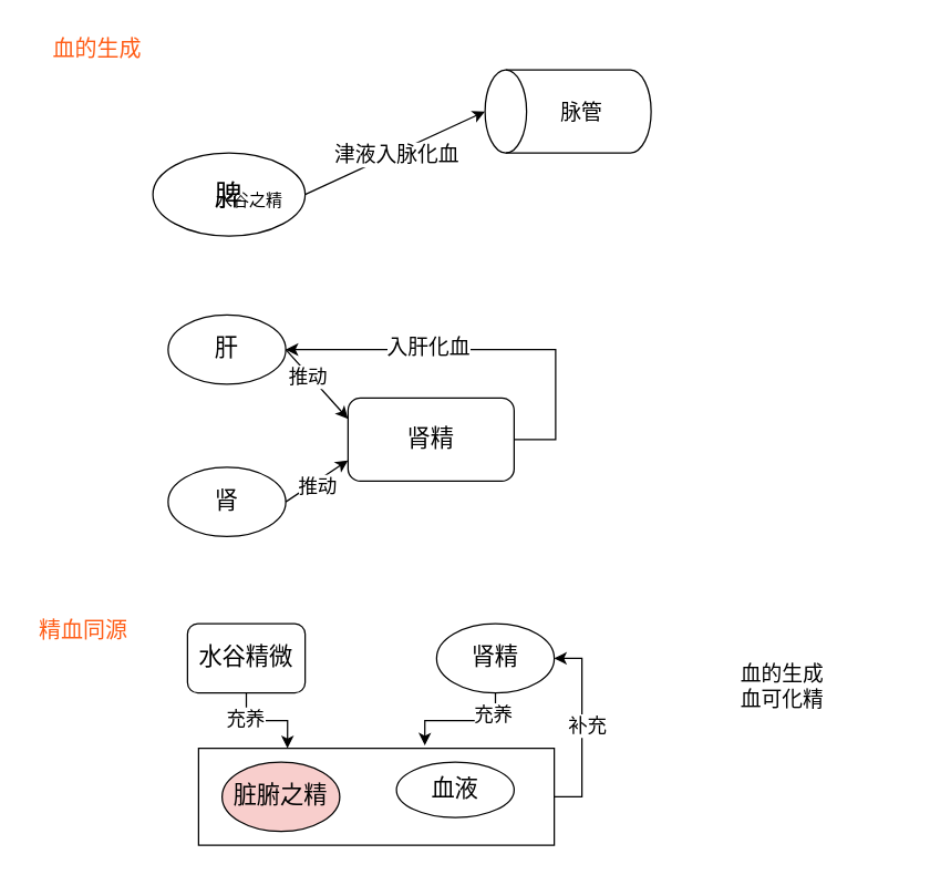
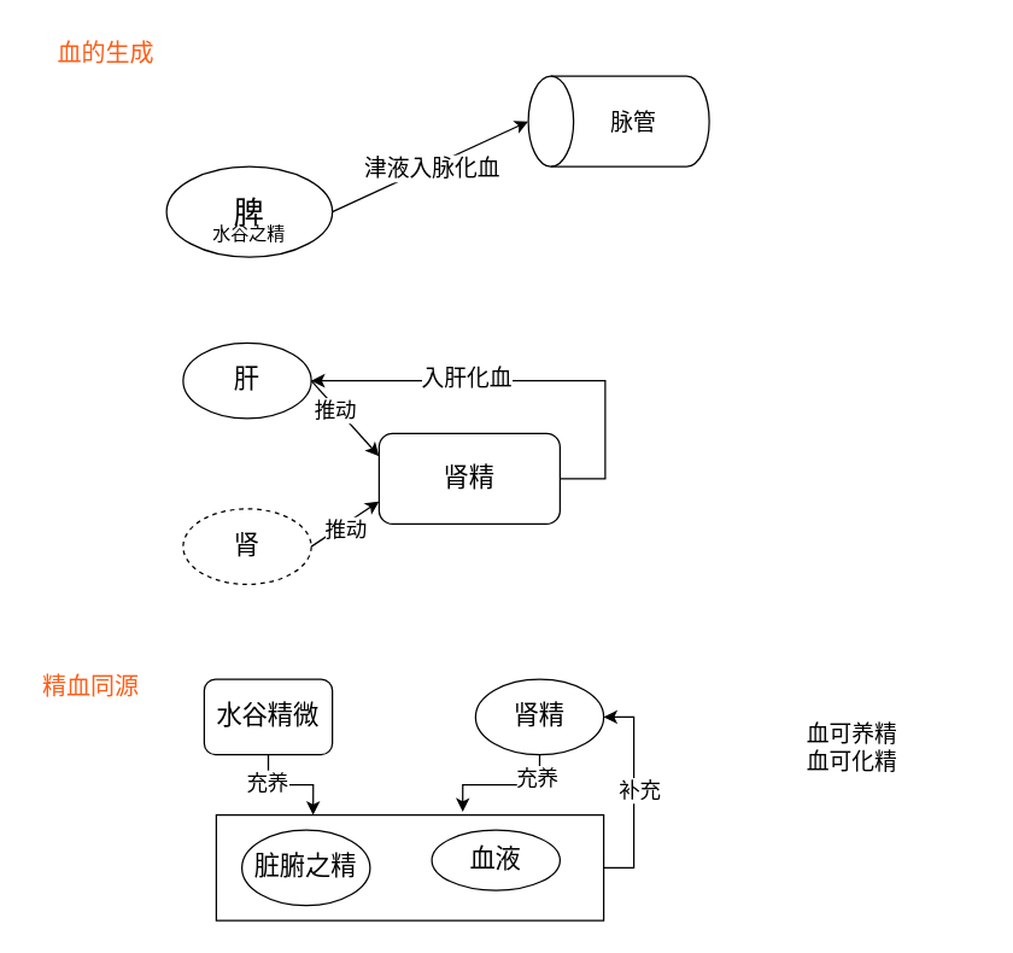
  <mxCell id="0" />
  <mxCell id="1" parent="0" />
  <mxCell id="2" style="edgeStyle=orthogonalEdgeStyle;rounded=0;orthogonalLoop=1;jettySize=auto;html=1;exitX=1;exitY=0.5;exitDx=0;exitDy=0;entryX=1;entryY=0.5;entryDx=0;entryDy=0;" edge="1" parent="1" source="4" target="20"><mxGeometry relative="1" as="geometry" /></mxCell>
  <mxCell id="3" value="&lt;font style=&quot;font-size: 14px;&quot;&gt;补充&lt;/font&gt;" style="edgeLabel;html=1;align=center;verticalAlign=middle;resizable=0;points=[];" vertex="1" connectable="0" parent="2"><mxGeometry x="0.026" y="-3" relative="1" as="geometry"><mxPoint as="offset" /></mxGeometry></mxCell>
  <mxCell id="4" value="" style="rounded=0;whiteSpace=wrap;html=1;" vertex="1" parent="1"><mxGeometry x="143" y="540" width="257" height="70" as="geometry" /></mxCell>
  <mxCell id="5" value="肾精" style="rounded=1;whiteSpace=wrap;html=1;fontSize=17;" vertex="1" parent="1"><mxGeometry x="251" y="287" width="120" height="60" as="geometry" /></mxCell>
  <mxCell id="6" value="脾" style="ellipse;whiteSpace=wrap;html=1;fontSize=20;" vertex="1" parent="1"><mxGeometry x="110" y="110" width="110" height="60" as="geometry" /></mxCell>
  <mxCell id="7" value="" style="shape=cylinder3;whiteSpace=wrap;html=1;boundedLbl=1;backgroundOutline=1;size=15;rotation=-90;" vertex="1" parent="1"><mxGeometry x="380" y="20" width="60" height="120" as="geometry" /></mxCell>
  <mxCell id="8" value="" style="endArrow=classic;html=1;rounded=0;exitX=1;exitY=0.5;exitDx=0;exitDy=0;entryX=0.5;entryY=0;entryDx=0;entryDy=0;entryPerimeter=0;" edge="1" parent="1" source="6" target="7"><mxGeometry width="50" height="50" relative="1" as="geometry"><mxPoint x="250" y="150" as="sourcePoint" /><mxPoint x="300" y="100" as="targetPoint" /></mxGeometry></mxCell>
  <mxCell id="9" value="津液入脉化血" style="edgeLabel;html=1;align=center;verticalAlign=middle;resizable=0;points=[];fontSize=15;" vertex="1" connectable="0" parent="8"><mxGeometry x="0.009" y="-1" relative="1" as="geometry"><mxPoint as="offset" /></mxGeometry></mxCell>
  <mxCell id="10" value="脉管" style="text;html=1;strokeColor=none;fillColor=none;align=center;verticalAlign=middle;whiteSpace=wrap;rounded=0;fontSize=15;" vertex="1" parent="1"><mxGeometry x="390" y="65" width="60" height="30" as="geometry" /></mxCell>
- <mxCell id="11" value="水谷之精" style="text;html=1;strokeColor=none;fillColor=none;align=center;verticalAlign=middle;whiteSpace=wrap;rounded=0;" vertex="1" parent="1"><mxGeometry x="150" y="130" width="60" height="30" as="geometry" /></mxCell>
+ <mxCell id="11" value="水谷之精" style="text;html=1;strokeColor=none;fillColor=none;align=center;verticalAlign=middle;whiteSpace=wrap;rounded=0;" vertex="1" parent="1"><mxGeometry x="135" y="140" width="60" height="30" as="geometry" /></mxCell>
  <mxCell id="12" value="肝" style="ellipse;whiteSpace=wrap;html=1;fontSize=17;" vertex="1" parent="1"><mxGeometry x="121" y="227" width="85" height="50" as="geometry" /></mxCell>
- <mxCell id="13" value="肾" style="ellipse;whiteSpace=wrap;html=1;fontSize=17;" vertex="1" parent="1"><mxGeometry x="121" y="337" width="85" height="50" as="geometry" /></mxCell>
+ <mxCell id="13" value="肾" style="ellipse;whiteSpace=wrap;html=1;fontSize=17;dashed=1;" vertex="1" parent="1"><mxGeometry x="121" y="337" width="85" height="50" as="geometry" /></mxCell>
  <mxCell id="14" value="" style="endArrow=classic;html=1;rounded=0;entryX=0;entryY=0.75;entryDx=0;entryDy=0;exitX=1;exitY=0.5;exitDx=0;exitDy=0;" edge="1" parent="1" source="13" target="5"><mxGeometry width="50" height="50" relative="1" as="geometry"><mxPoint x="201" y="367" as="sourcePoint" /><mxPoint x="251" y="317" as="targetPoint" /></mxGeometry></mxCell>
  <mxCell id="15" value="推动" style="edgeLabel;html=1;align=center;verticalAlign=middle;resizable=0;points=[];fontSize=14;" vertex="1" connectable="0" parent="14"><mxGeometry x="-0.069" y="-3" relative="1" as="geometry"><mxPoint as="offset" /></mxGeometry></mxCell>
  <mxCell id="16" value="" style="endArrow=classic;html=1;rounded=0;entryX=0;entryY=0.25;entryDx=0;entryDy=0;exitX=1;exitY=0.5;exitDx=0;exitDy=0;" edge="1" parent="1" source="12" target="5"><mxGeometry width="50" height="50" relative="1" as="geometry"><mxPoint x="201" y="247" as="sourcePoint" /><mxPoint x="251" y="207" as="targetPoint" /></mxGeometry></mxCell>
  <mxCell id="17" value="&lt;font style=&quot;font-size: 14px;&quot;&gt;推动&lt;/font&gt;" style="edgeLabel;html=1;align=center;verticalAlign=middle;resizable=0;points=[];" vertex="1" connectable="0" parent="16"><mxGeometry x="-0.266" y="-1" relative="1" as="geometry"><mxPoint as="offset" /></mxGeometry></mxCell>
  <mxCell id="18" value="" style="endArrow=classic;html=1;rounded=0;entryX=1;entryY=0.5;entryDx=0;entryDy=0;" edge="1" parent="1" target="12"><mxGeometry width="50" height="50" relative="1" as="geometry"><mxPoint x="371" y="317" as="sourcePoint" /><mxPoint x="421" y="267" as="targetPoint" /><Array as="points"><mxPoint x="401" y="317" /><mxPoint x="401" y="252" /></Array></mxGeometry></mxCell>
  <mxCell id="19" value="&lt;font style=&quot;font-size: 15px;&quot;&gt;入肝化血&lt;/font&gt;" style="edgeLabel;html=1;align=center;verticalAlign=middle;resizable=0;points=[];" vertex="1" connectable="0" parent="18"><mxGeometry x="0.298" y="-3" relative="1" as="geometry"><mxPoint as="offset" /></mxGeometry></mxCell>
  <mxCell id="20" value="肾精" style="ellipse;whiteSpace=wrap;html=1;fontSize=17;" vertex="1" parent="1"><mxGeometry x="315" y="450" width="85" height="50" as="geometry" /></mxCell>
  <mxCell id="21" style="edgeStyle=orthogonalEdgeStyle;rounded=0;orthogonalLoop=1;jettySize=auto;html=1;exitX=0.5;exitY=1;exitDx=0;exitDy=0;entryX=0.25;entryY=0;entryDx=0;entryDy=0;" edge="1" parent="1" source="23" target="4"><mxGeometry relative="1" as="geometry" /></mxCell>
  <mxCell id="22" value="充养" style="edgeLabel;html=1;align=center;verticalAlign=middle;resizable=0;points=[];fontSize=14;" vertex="1" connectable="0" parent="21"><mxGeometry x="-0.478" y="-1" relative="1" as="geometry"><mxPoint as="offset" /></mxGeometry></mxCell>
  <mxCell id="23" value="水谷精微" style="whiteSpace=wrap;html=1;fontSize=17;rounded=1;" vertex="1" parent="1"><mxGeometry x="135" y="450" width="85" height="50" as="geometry" /></mxCell>
- <mxCell id="24" value="脏腑之精" style="ellipse;whiteSpace=wrap;html=1;fontSize=17;fillColor=#f8cecc;" vertex="1" parent="1"><mxGeometry x="160" y="550" width="85" height="50" as="geometry" /></mxCell>
+ <mxCell id="24" value="脏腑之精" style="ellipse;whiteSpace=wrap;html=1;fontSize=17;" vertex="1" parent="1"><mxGeometry x="160" y="550" width="85" height="50" as="geometry" /></mxCell>
  <mxCell id="25" value="血液" style="ellipse;whiteSpace=wrap;html=1;fontSize=17;" vertex="1" parent="1"><mxGeometry x="286" y="550" width="85" height="40" as="geometry" /></mxCell>
  <mxCell id="26" style="edgeStyle=orthogonalEdgeStyle;rounded=0;orthogonalLoop=1;jettySize=auto;html=1;exitX=0.5;exitY=1;exitDx=0;exitDy=0;entryX=0.636;entryY=-0.031;entryDx=0;entryDy=0;entryPerimeter=0;" edge="1" parent="1" source="20" target="4"><mxGeometry relative="1" as="geometry" /></mxCell>
  <mxCell id="27" value="充养" style="edgeLabel;html=1;align=center;verticalAlign=middle;resizable=0;points=[];fontSize=14;" vertex="1" connectable="0" parent="26"><mxGeometry x="-0.658" y="-2" relative="1" as="geometry"><mxPoint as="offset" /></mxGeometry></mxCell>
  <mxCell id="28" value="精血同源" style="text;html=1;strokeColor=none;fillColor=none;align=center;verticalAlign=middle;whiteSpace=wrap;rounded=0;fontSize=16;fontColor=#FF5D17;" vertex="1" parent="1"><mxGeometry x="20" y="440" width="80" height="30" as="geometry" /></mxCell>
  <mxCell id="29" value="血的生成" style="text;html=1;strokeColor=none;fillColor=none;align=center;verticalAlign=middle;whiteSpace=wrap;rounded=0;fontSize=16;fontColor=#FF5D17;" vertex="1" parent="1"><mxGeometry x="30" y="20" width="80" height="30" as="geometry" /></mxCell>
- <mxCell id="30" value="血的生成&lt;br&gt;血可化精" style="text;html=1;strokeColor=none;fillColor=none;align=center;verticalAlign=middle;whiteSpace=wrap;rounded=0;fontSize=15;" vertex="1" parent="1"><mxGeometry x="480" y="470" width="170" height="50" as="geometry" /></mxCell>
+ <mxCell id="30" value="血可养精&lt;br&gt;血可化精" style="text;html=1;strokeColor=none;fillColor=none;align=center;verticalAlign=middle;whiteSpace=wrap;rounded=0;fontSize=15;" vertex="1" parent="1"><mxGeometry x="480" y="470" width="170" height="50" as="geometry" /></mxCell>
